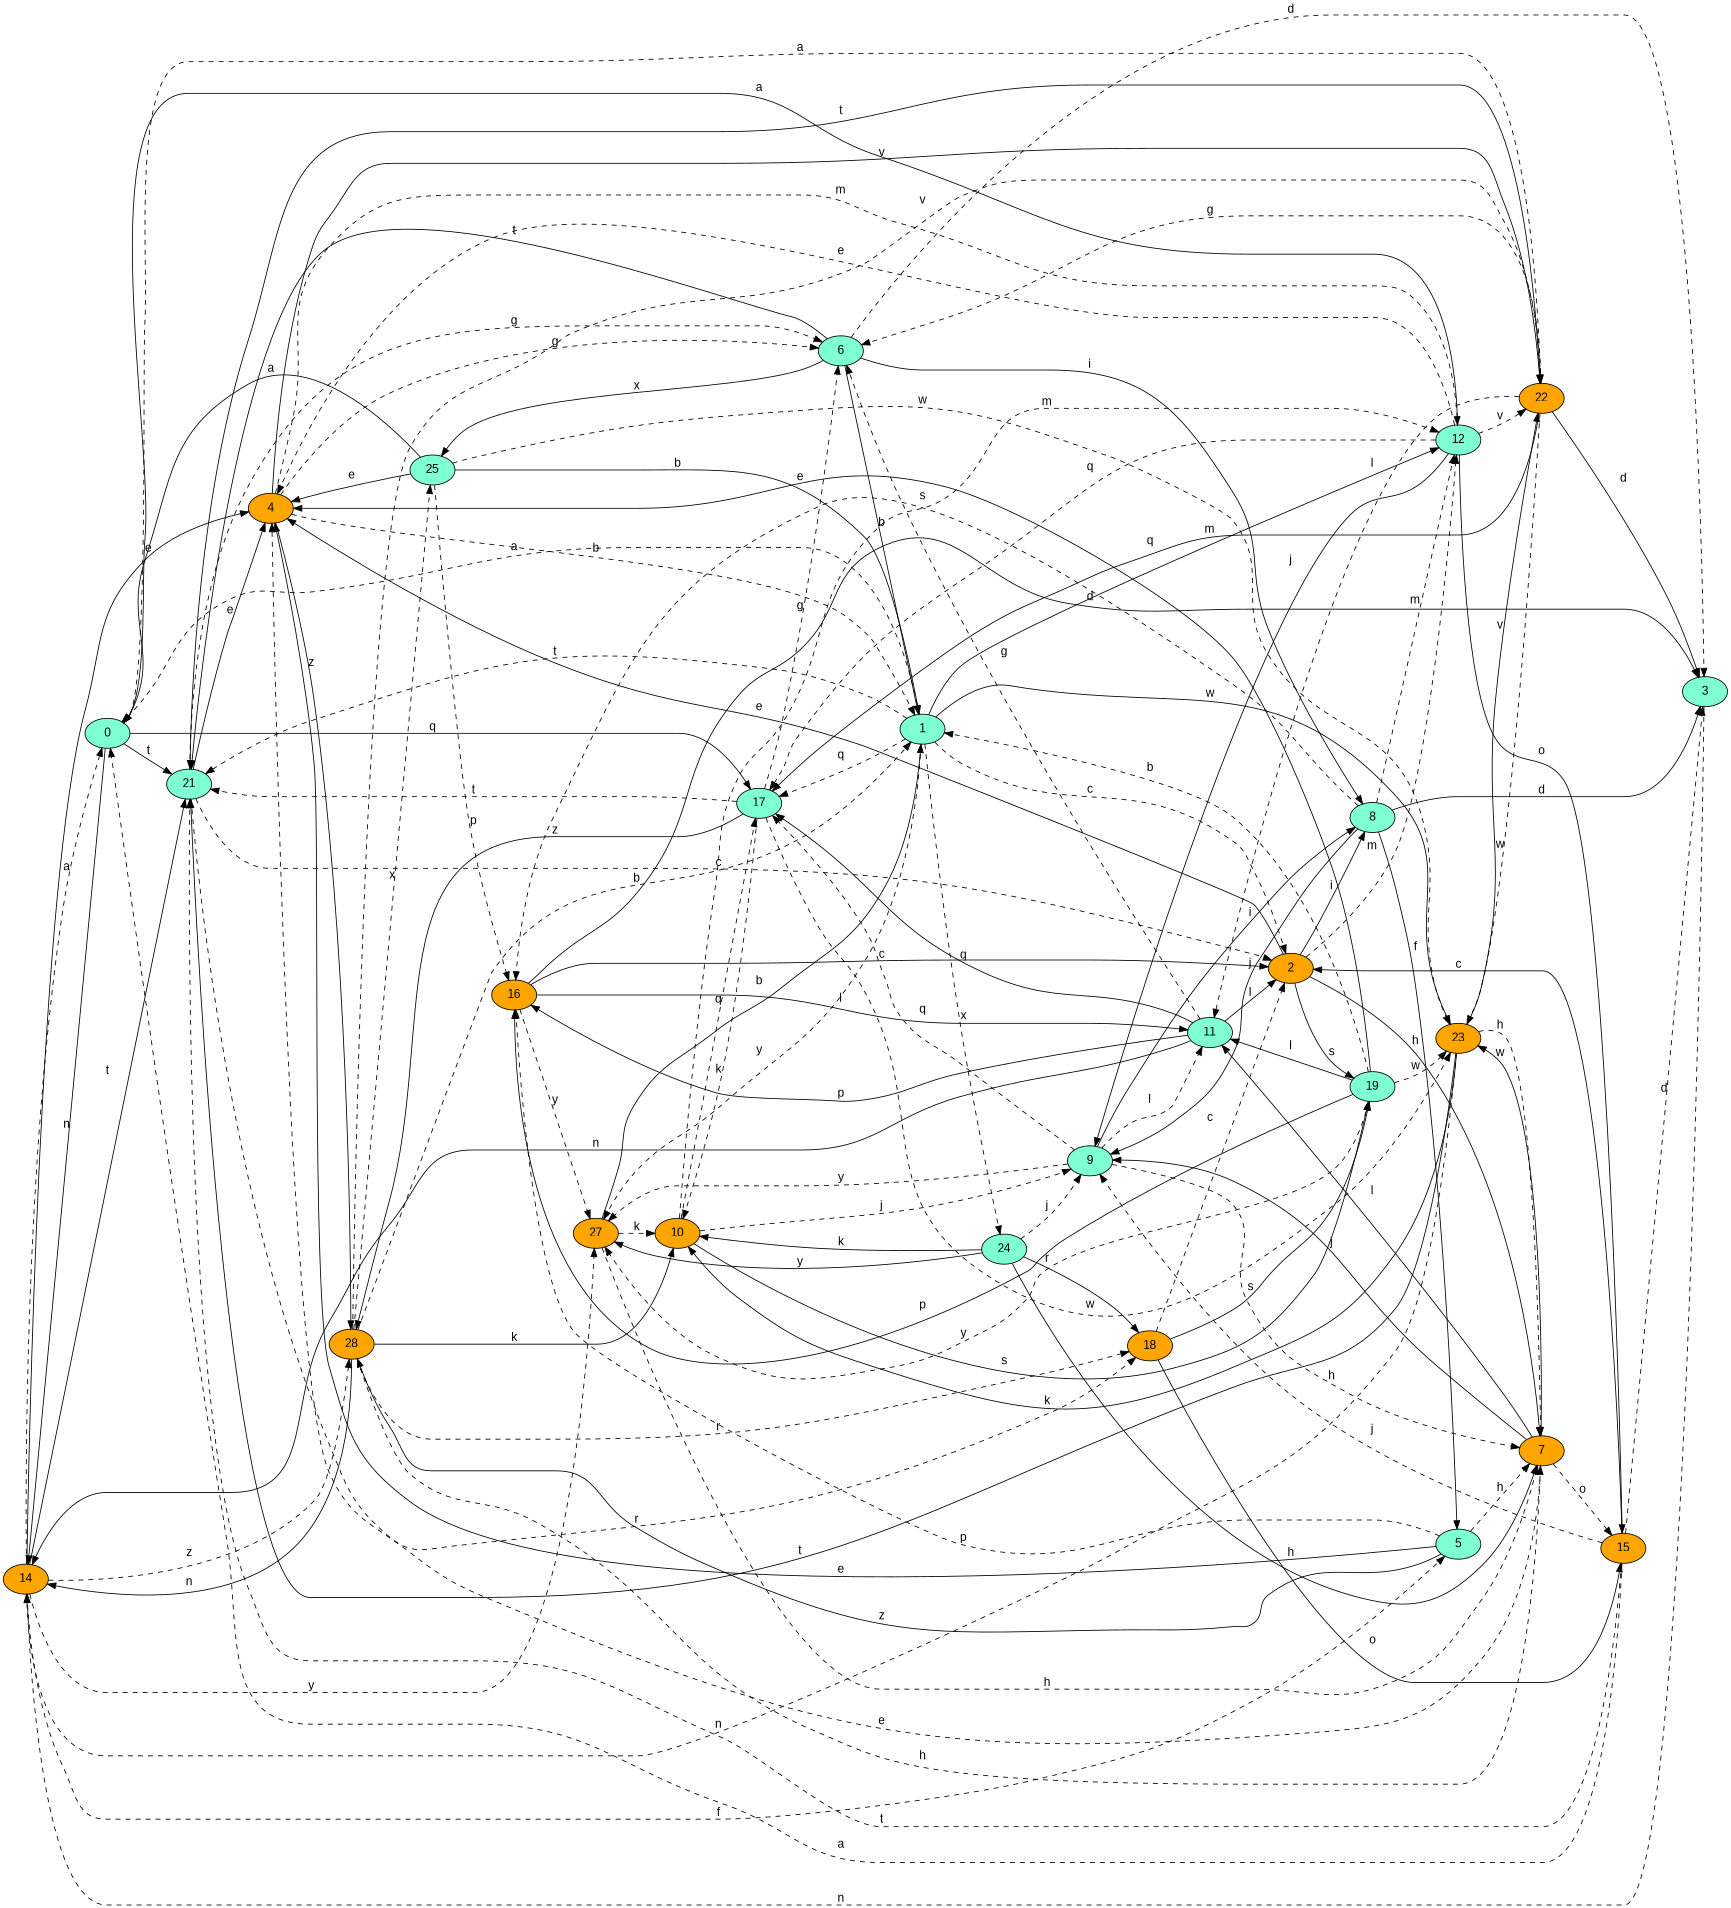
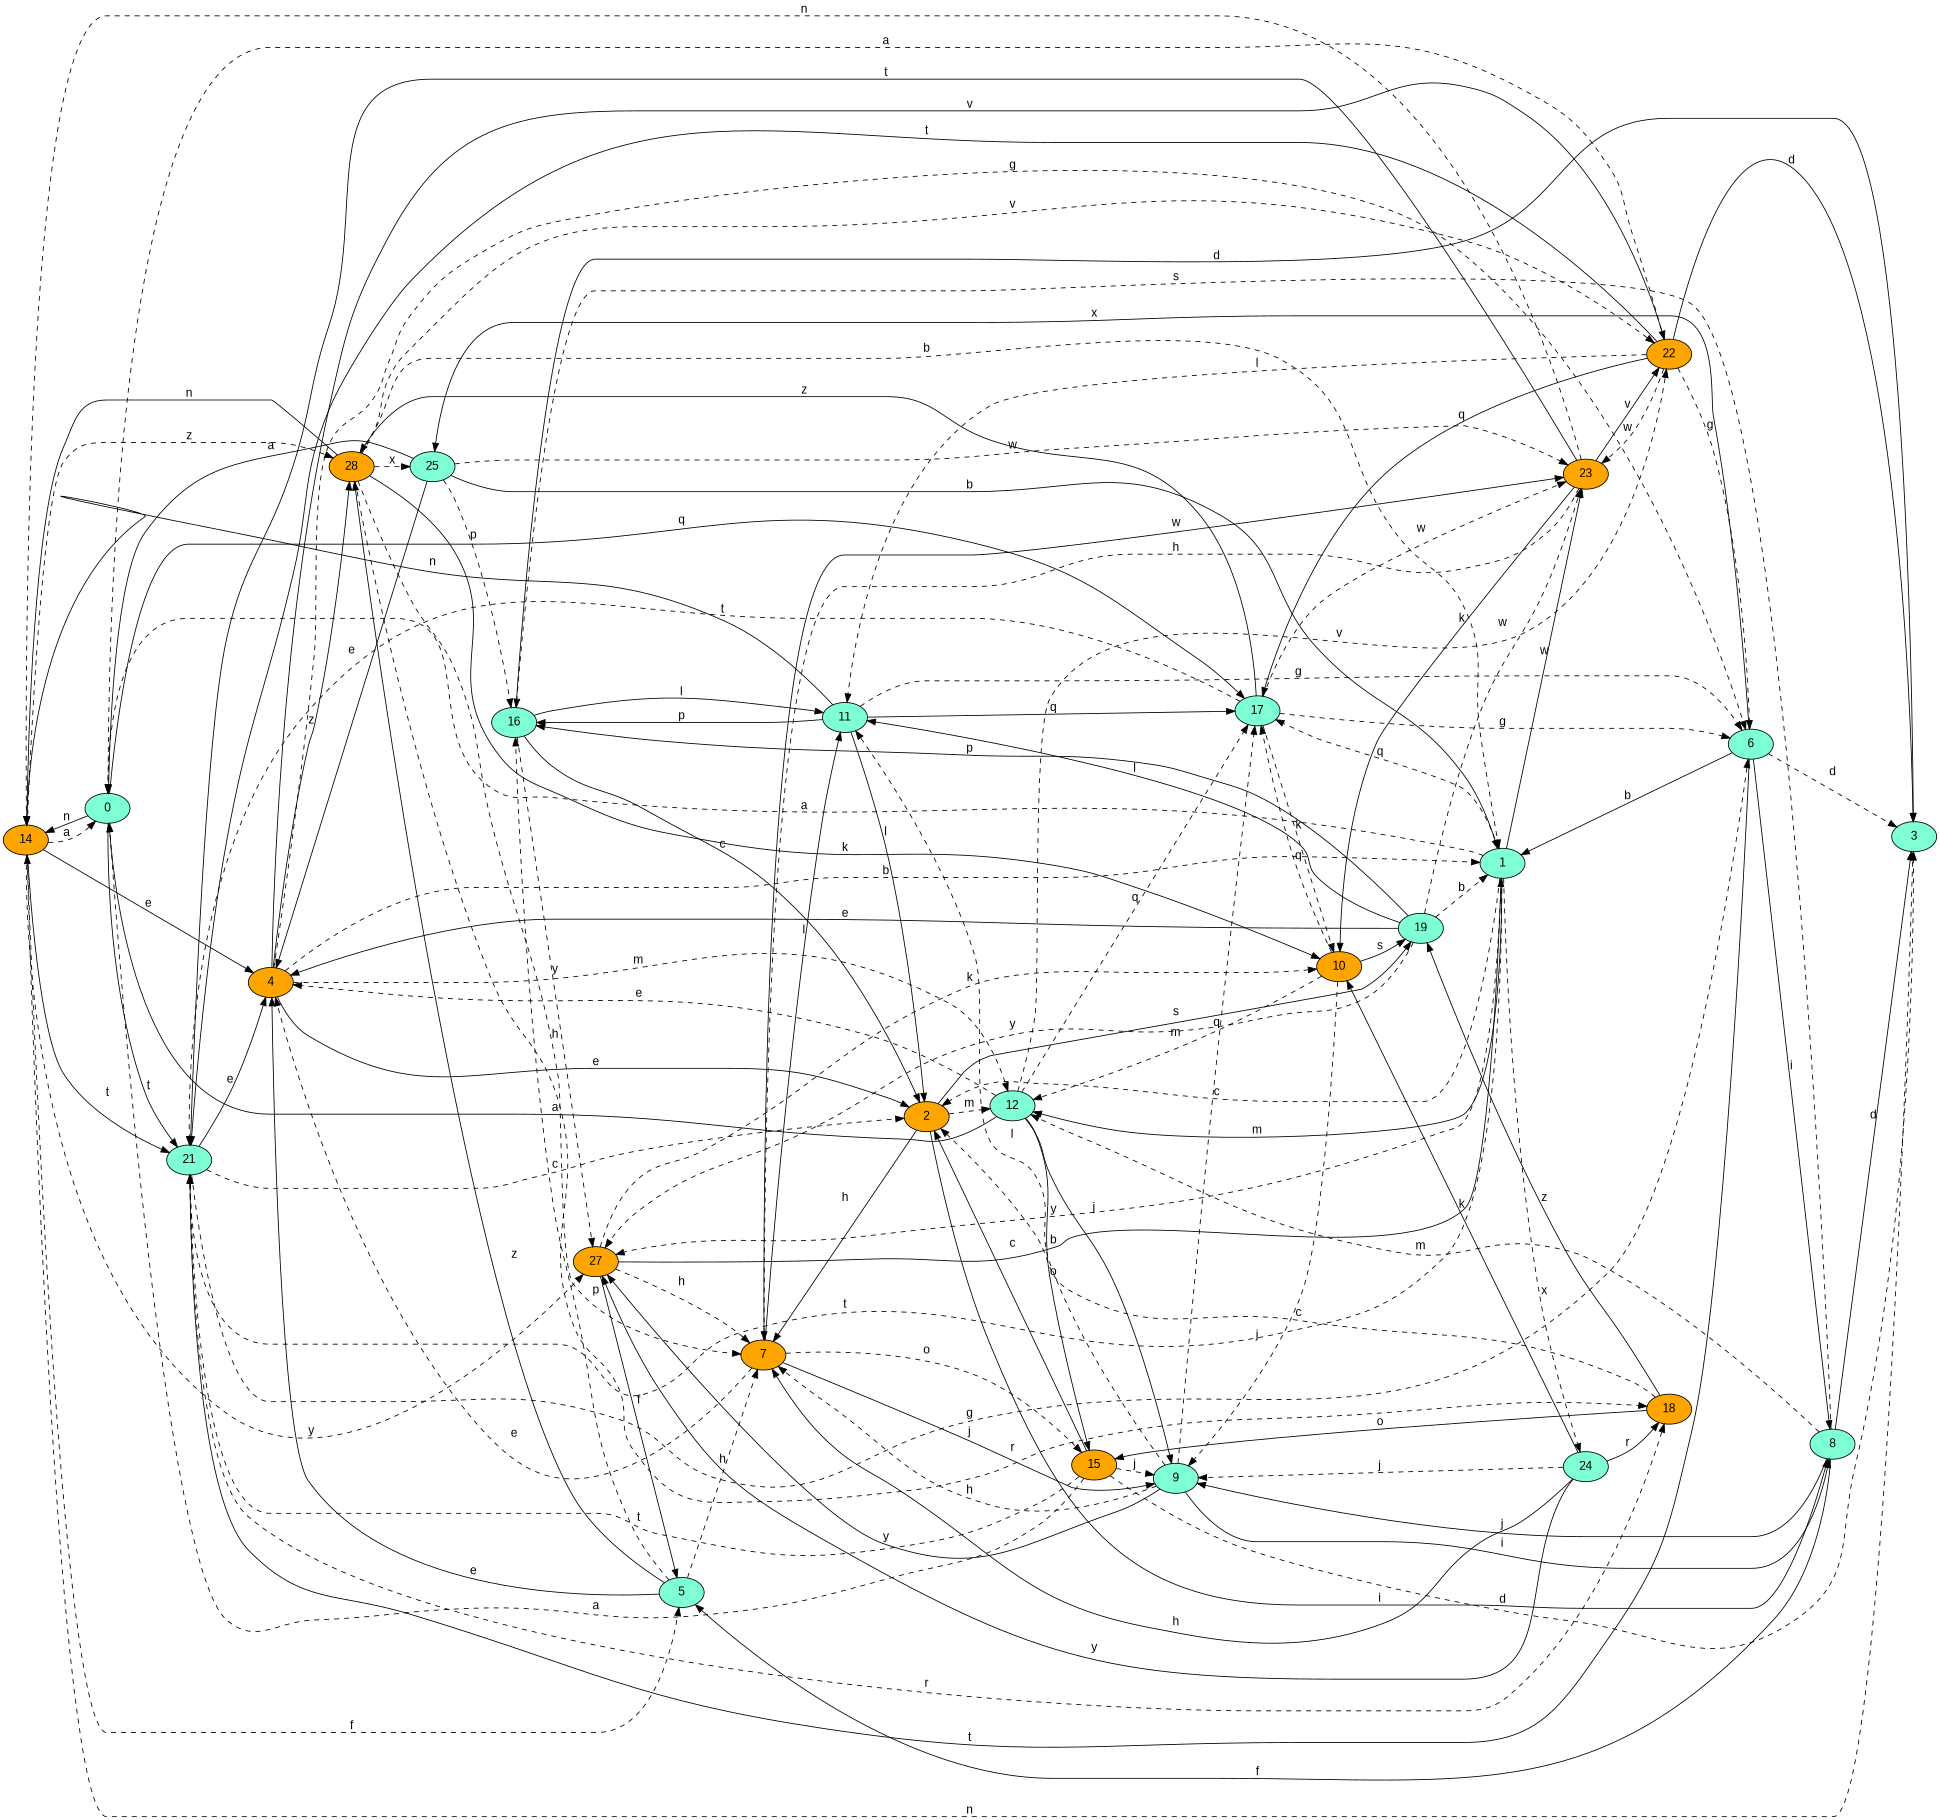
  strict digraph {
    fontname="Liberation Sans"
    rankdir=LR
    node [fillcolor=aquamarine fontname="Liberation Sans" style=filled]
    edge [fontname="Liberation Sans" style=dashed]
    14 [fillcolor=orange]
    0
    17
    21
    27 [fillcolor=orange]
    4 [fillcolor=orange]
    28 [fillcolor=orange]
    5
    23 [fillcolor=orange]
    6
    10 [fillcolor=orange]
    2 [fillcolor=orange]
    18 [fillcolor=orange]
    1
    12
    24
    7 [fillcolor=orange]
    8
    19
    22 [fillcolor=orange]
    9
    15 [fillcolor=orange]
    11
    3
-   16 [fillcolor=orange]
+   16
    25
    14 -> 0 [label=a]
    14 -> 21 [label=t style=solid]
    14 -> 27 [label=y]
    14 -> 4 [label=e style=solid]
    14 -> 28 [label=z]
    14 -> 5 [label=f]
    0 -> 14 [label=n style=solid]
    0 -> 17 [label=q style=solid]
    0 -> 21 [label=t style=solid]
    17 -> 21 [label=t]
    17 -> 28 [label=z style=solid]
    17 -> 23 [label=w]
    17 -> 6 [label=g]
    17 -> 10 [label=k]
    21 -> 4 [label=e style=solid]
    21 -> 6 [label=g]
    21 -> 2 [label=c]
    21 -> 18 [label=r]
+   27 -> 5 [label=f style=solid]
    27 -> 10 [label=k]
    27 -> 1 [label=b style=solid]
    27 -> 7 [label=h]
    4 -> 28 [label=z style=solid]
    4 -> 6 [label=g]
    4 -> 1 [label=b]
    4 -> 12 [label=m]
    4 -> 22 [label=v style=solid]
    28 -> 14 [label=n style=solid]
    28 -> 10 [label=k style=solid]
    28 -> 18 [label=r]
    28 -> 1 [label=b]
    28 -> 7 [label=h]
    28 -> 22 [label=v]
    28 -> 25 [label=x]
    5 -> 4 [label=e style=solid]
    5 -> 28 [label=z style=solid]
    5 -> 7 [label=h]
    5 -> 16 [label=p]
    23 -> 14 [label=n]
    23 -> 21 [label=t style=solid]
    23 -> 10 [label=k style=solid]
    23 -> 7 [label=h]
    23 -> 22 [label=v style=solid]
    6 -> 21 [label=t style=solid]
    6 -> 1 [label=b style=solid]
    6 -> 8 [label=i style=solid]
    6 -> 3 [label=d]
    6 -> 25 [label=x style=solid]
    10 -> 17 [label=q]
    10 -> 12 [label=m]
    10 -> 19 [label=s style=solid]
    10 -> 9 [label=j]
-   2 -> 4 [label=e style=solid]
+   4 -> 2 [label=e style=solid]
    2 -> 12 [label=m]
    2 -> 7 [label=h style=solid]
    2 -> 8 [label=i style=solid]
    2 -> 19 [label=s style=solid]
    18 -> 2 [label=c]
-   18 -> 19 [label=s style=solid]
+   18 -> 19 [label=z style=solid]
    18 -> 15 [label=o style=solid]
    1 -> 0 [label=a]
    1 -> 17 [label=q]
    1 -> 21 [label=t]
    1 -> 27 [label=y]
    1 -> 23 [label=w style=solid]
    1 -> 2 [label=c]
    1 -> 12 [label=m style=solid]
    1 -> 24 [label=x]
    12 -> 0 [label=a style=solid]
    12 -> 17 [label=q]
    12 -> 4 [label=e]
    12 -> 22 [label=v]
    12 -> 9 [label=j style=solid]
    12 -> 15 [label=o style=solid]
    24 -> 27 [label=y style=solid]
    24 -> 10 [label=k style=solid]
    24 -> 18 [label=r style=solid]
    24 -> 7 [label=h style=solid]
    24 -> 9 [label=j]
    7 -> 4 [label=e]
    7 -> 23 [label=w style=solid]
    7 -> 9 [label=j style=solid]
    7 -> 15 [label=o]
    7 -> 11 [label=l style=solid]
    8 -> 5 [label=f style=solid]
    8 -> 12 [label=m]
    8 -> 9 [label=j style=solid]
    8 -> 3 [label=d style=solid]
    8 -> 16 [label=s]
    19 -> 27 [label=y]
    19 -> 4 [label=e style=solid]
    19 -> 23 [label=w]
    19 -> 1 [label=b]
    19 -> 11 [label=l style=solid]
    19 -> 16 [label=p style=solid]
    22 -> 0 [label=a]
    22 -> 17 [label=q style=solid]
    22 -> 21 [label=t style=solid]
    22 -> 23 [label=w]
    22 -> 6 [label=g]
    22 -> 11 [label=l]
    22 -> 3 [label=d style=solid]
    9 -> 17 [label=q]
-   9 -> 27 [label=y]
+   9 -> 27 [label=y style=solid]
    9 -> 7 [label=h]
    9 -> 8 [label=i style=solid]
    9 -> 11 [label=l]
    15 -> 0 [label=a]
    15 -> 21 [label=t]
    15 -> 2 [label=c style=solid]
    15 -> 9 [label=j]
    15 -> 3 [label=d]
    11 -> 14 [label=n style=solid]
    11 -> 17 [label=q style=solid]
    11 -> 6 [label=g]
    11 -> 2 [label=l style=solid]
    11 -> 16 [label=p style=solid]
    3 -> 14 [label=n]
    16 -> 27 [label=y]
    16 -> 2 [label=c style=solid]
    16 -> 11 [label=l style=solid]
    16 -> 3 [label=d style=solid]
    25 -> 0 [label=a style=solid]
    25 -> 4 [label=e style=solid]
    25 -> 23 [label=w]
    25 -> 1 [label=b style=solid]
    25 -> 16 [label=p]
  }
